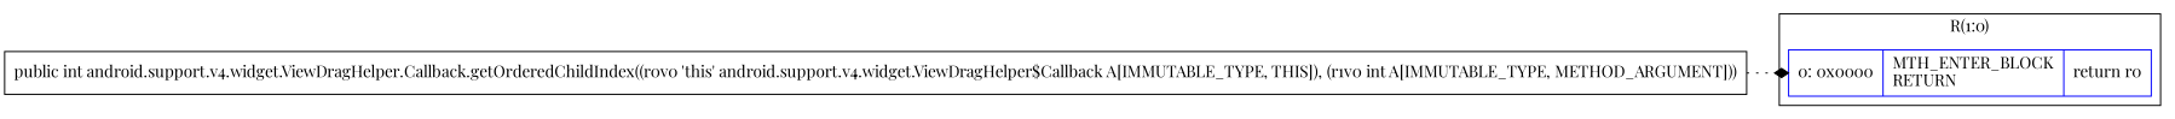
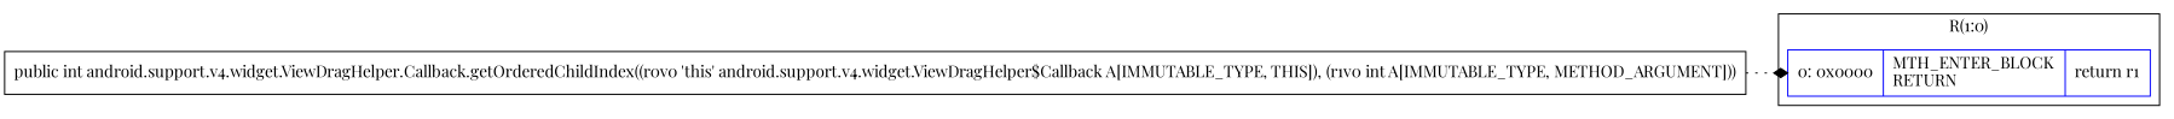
  digraph {
    rankdir=LR
    fontname="Playfair Display"
    node [shape=record fontname="Playfair Display"]
-   n1 [color=blue label="{0\:\ 0x0000|MTH_ENTER_BLOCK\lRETURN\l|return r0\l}"]
+   n1 [color=blue label="{0\:\ 0x0000|MTH_ENTER_BLOCK\lRETURN\l|return r1\l}"]
    n2 [label="{public int android.support.v4.widget.ViewDragHelper.Callback.getOrderedChildIndex((r0v0 'this' android.support.v4.widget.ViewDragHelper$Callback A[IMMUTABLE_TYPE, THIS]), (r1v0 int A[IMMUTABLE_TYPE, METHOD_ARGUMENT])) }"]
    subgraph cluster_1 {
      label="R(1:0)"
      n1
    }
    n2 -> n1 [style=dotted arrowhead=diamond fontname="Playfair Display"]
  }
